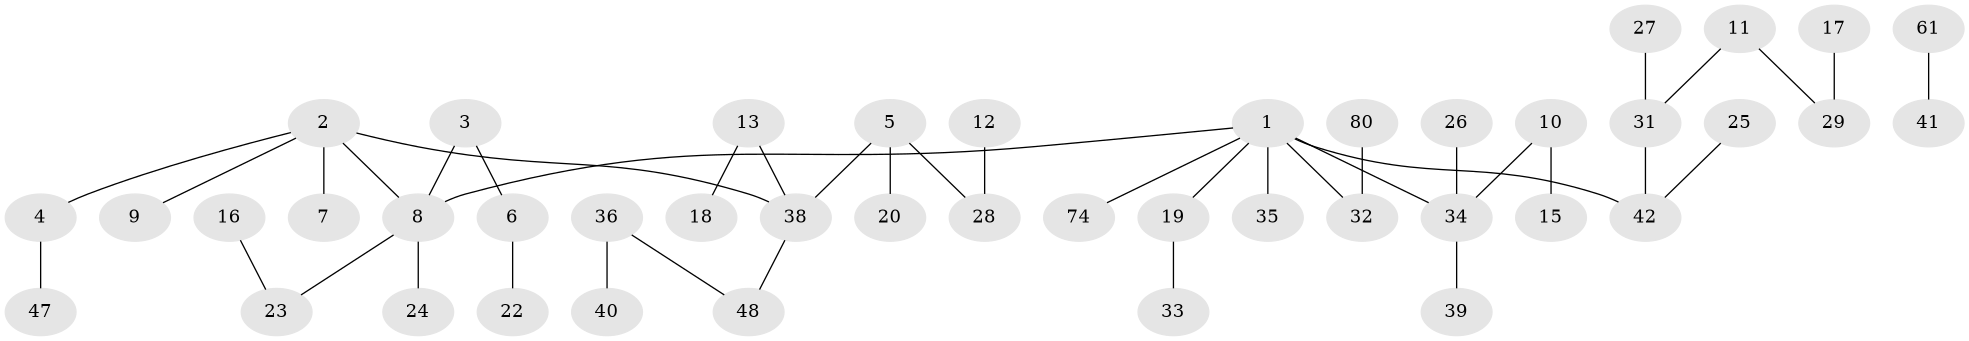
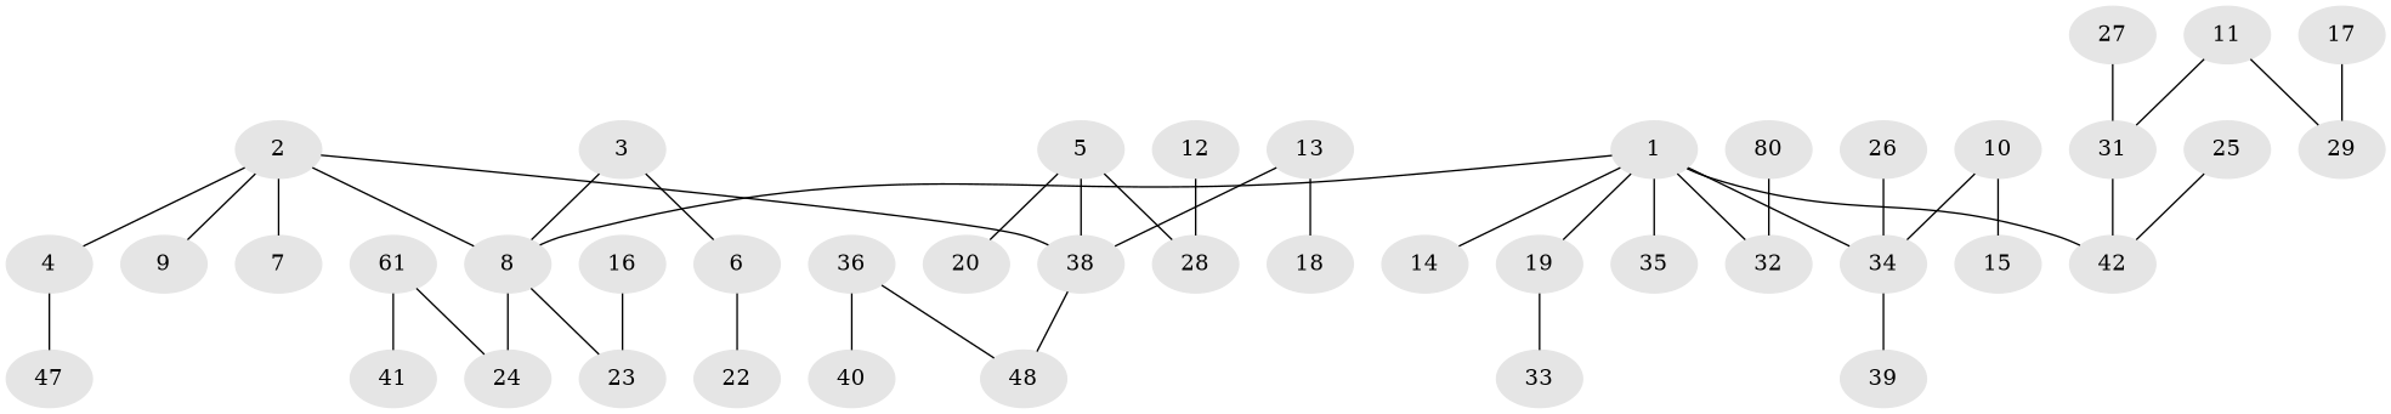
  graph {
    node [color=gray90 style=filled]
    edge [weight=1.0]
    1
    8
-   14 [label=74]
+   14
    19
    32
    34
    35
    42
    23
    24
    33
    39
    2
    4
    7
    9
    38
    n18 [label=47]
    n19 [label=48]
    3
    6
    22
    5
    20
    28
    10
    15
    11
    29
    31
    12
    13
    18
    16
    17
    n36 [label=61]
    41
    25
    26
    27
    n41 [label=80]
    36
    40
    1 -- 8
    1 -- 14
    1 -- 19
    1 -- 32
    1 -- 34
    1 -- 35
    1 -- 42
    8 -- 23
    8 -- 24
    19 -- 33
    34 -- 39
    2 -- 8
    2 -- 4
    2 -- 7
    2 -- 9
    2 -- 38
    4 -- n18
    38 -- n19
    3 -- 8
    3 -- 6
    6 -- 22
    5 -- 38
    5 -- 20
    5 -- 28
    10 -- 34
    10 -- 15
    11 -- 29
    11 -- 31
    31 -- 42
    12 -- 28
    13 -- 38
    13 -- 18
    16 -- 23
    17 -- 29
+   n36 -- 24
    n36 -- 41
    25 -- 42
    26 -- 34
    27 -- 31
    n41 -- 32
    36 -- n19
    36 -- 40
  }
